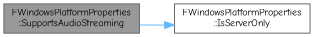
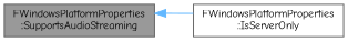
  digraph {
    rankdir=LR
    fontname="Comic Neue"
    node [fontname="Comic Neue" fontsize=10 shape=box style=filled]
    n1 [color=gray40 fillcolor=grey60 fontcolor=black height=0.2 label="FWindowsPlatformProperties\l::SupportsAudioStreaming" width=0.4]
    n2 [color=grey40 fillcolor=white height=0.2 label="FWindowsPlatformProperties\l::IsServerOnly" width=0.4]
-   n1 -> n2 [color=steelblue1 fontname="Comic Neue" fontsize=10 labelfontname=Helvetica labelfontsize=10 style=solid]
+   n2 -> n1 [color=steelblue1 fontname="Comic Neue" fontsize=10 labelfontname=Helvetica labelfontsize=10 style=solid]
  }
